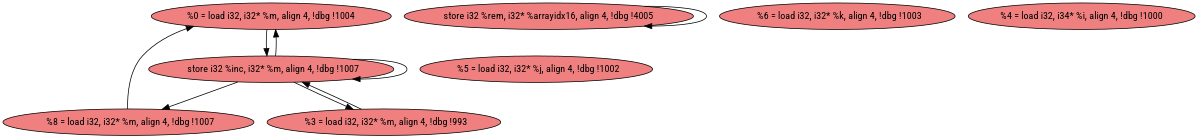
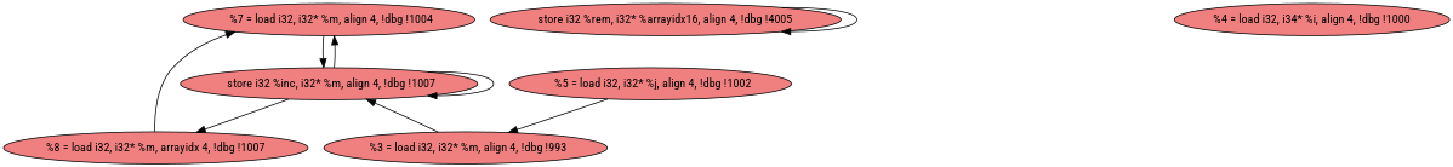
  digraph {
    fontname="Roboto Condensed"
    node [fillcolor=lightcoral fontname="Roboto Condensed" shape=ellipse style=filled]
    edge [fontname="Roboto Condensed"]
-   n1 [label="%0 = load i32, i32* %m, align 4, !dbg !1004"]
+   n1 [label="  %7 = load i32, i32* %m, align 4, !dbg !1004"]
    n2 [label="  store i32 %inc, i32* %m, align 4, !dbg !1007"]
-   n3 [label="  %8 = load i32, i32* %m, align 4, !dbg !1007"]
+   n3 [label="%8 = load i32, i32* %m, arrayidx 4, !dbg !1007"]
    n4 [label="  %3 = load i32, i32* %m, align 4, !dbg !993"]
    n5 [label="  %5 = load i32, i32* %j, align 4, !dbg !1002"]
    n6 [label="store i32 %rem, i32* %arrayidx16, align 4, !dbg !4005"]
-   n7 [label="  %6 = load i32, i32* %k, align 4, !dbg !1003"]
    n8 [label="%4 = load i32, i34* %i, align 4, !dbg !1000"]
    n1 -> n2
    n2 -> n1
    n2 -> n2
    n2 -> n3
-   n2 -> n4
+   n5 -> n4
    n3 -> n1
    n4 -> n2
    n6 -> n6
  }
